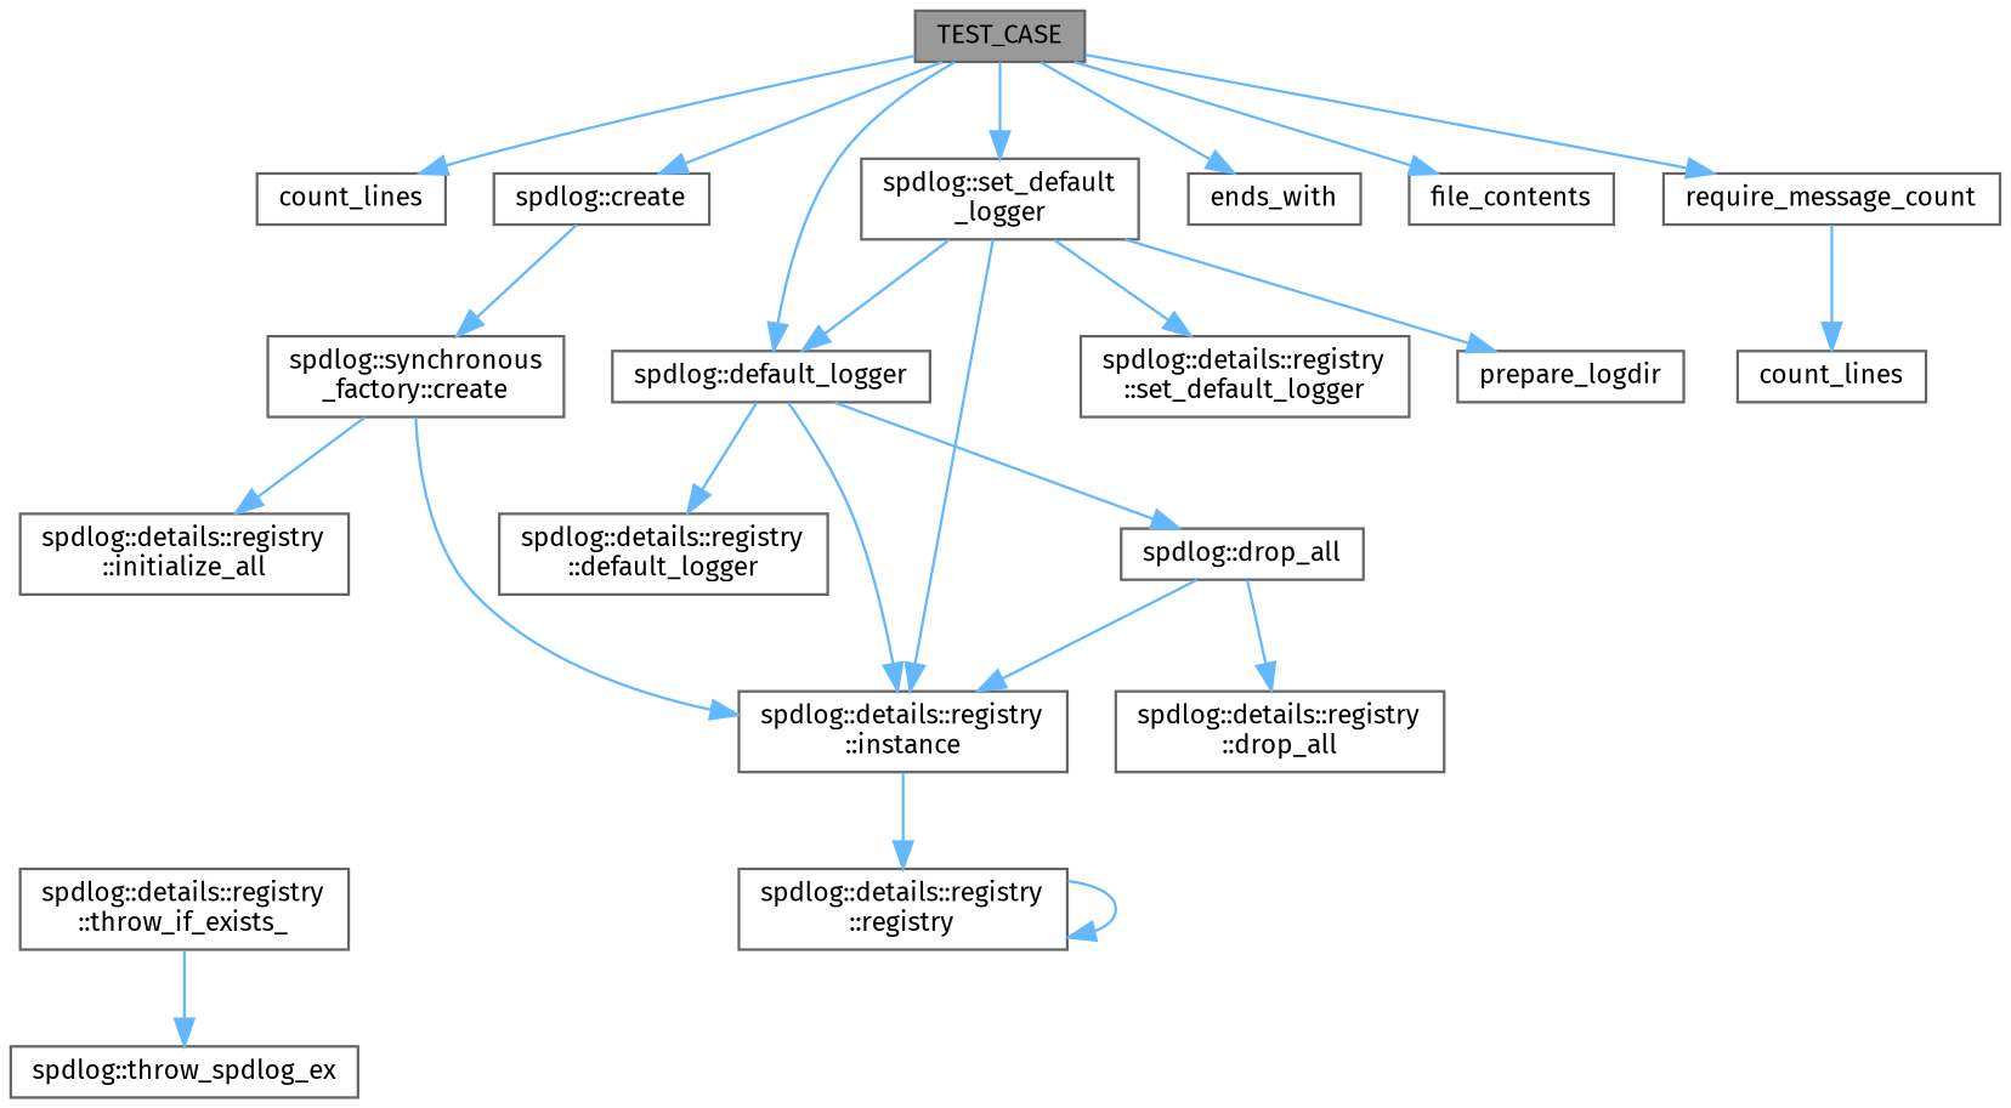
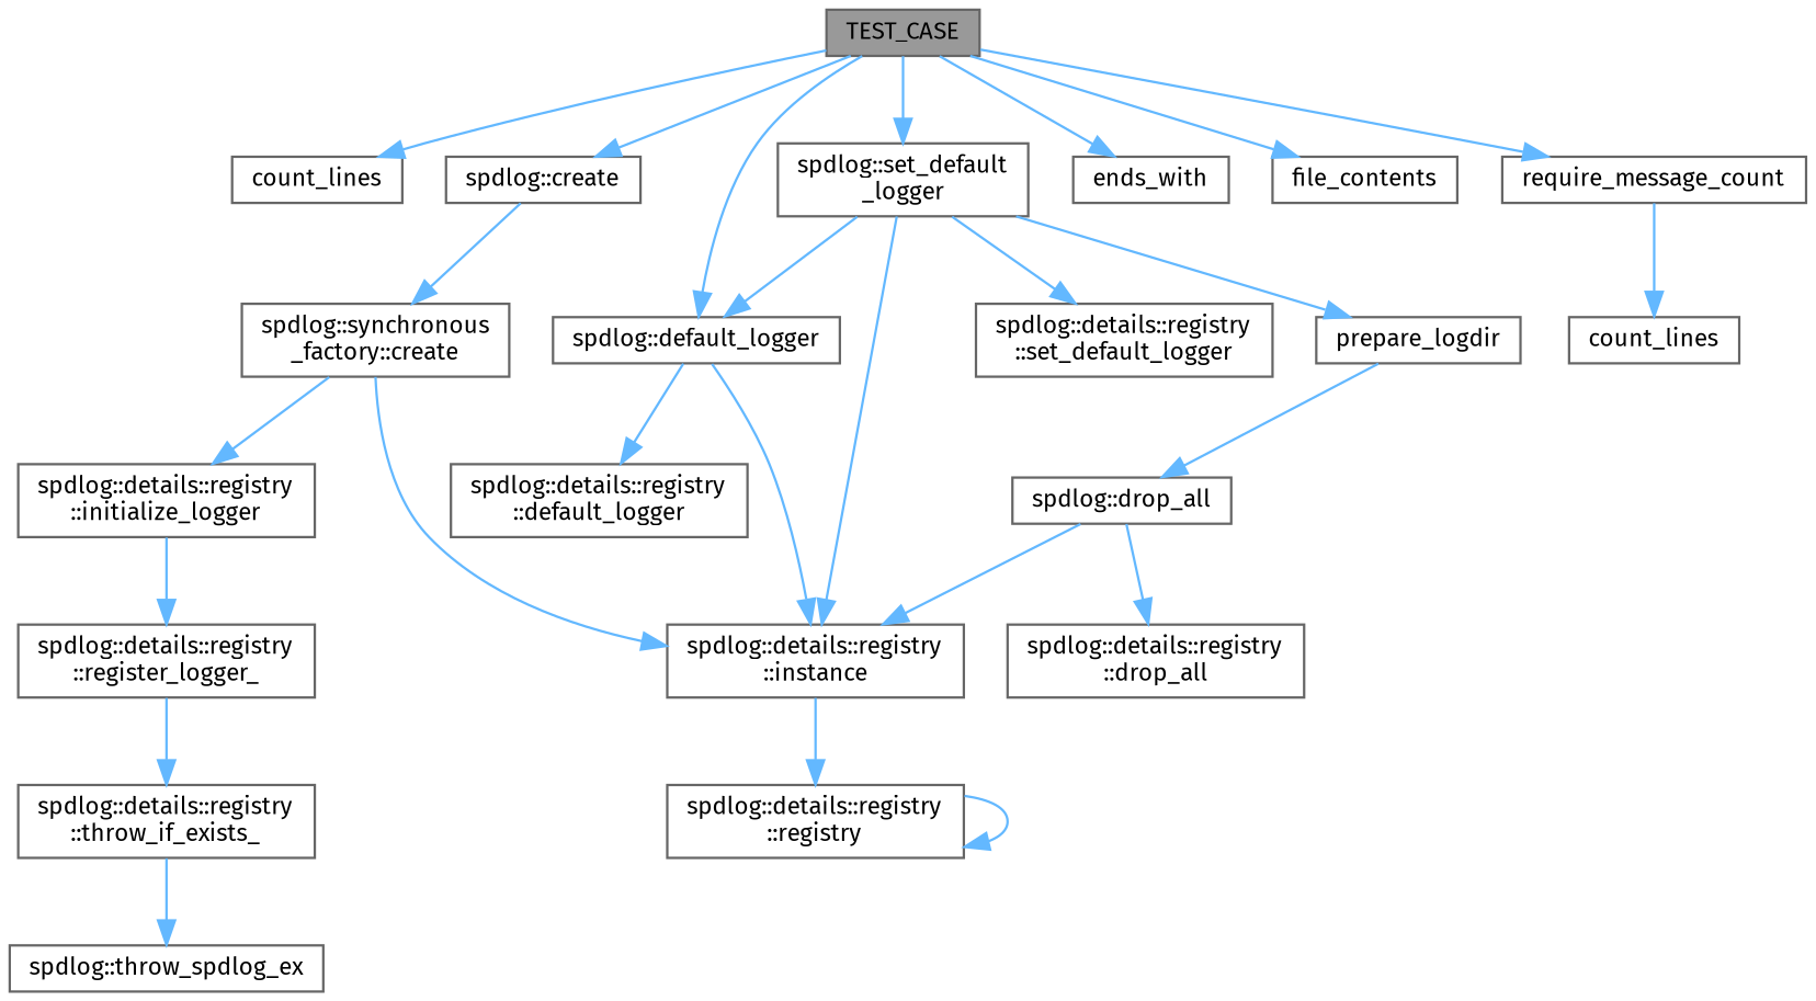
  digraph {
    fontname="Fira Sans"
    rankdir=TB
    node [color=grey40 fillcolor=white fontname="Fira Sans" fontsize=10 shape=box style=filled]
    edge [color=steelblue1 fontname="Fira Sans" fontsize=10 labelfontname=Helvetica labelfontsize=10 style=solid]
    n1 [color=gray40 fillcolor=grey60 fontcolor=black height=0.2 label=TEST_CASE width=0.4]
    n2 [height=0.2 label=count_lines width=0.4]
    n3 [height=0.2 label="spdlog::create" width=0.4]
    n4 [height=0.2 label="spdlog::default_logger" width=0.4]
    n5 [height=0.2 label=ends_with width=0.4]
    n6 [height=0.2 label=file_contents width=0.4]
    n7 [height=0.2 label=require_message_count width=0.4]
    n8 [height=0.2 label="spdlog::set_default\l_logger" width=0.4]
    n9 [height=0.2 label="spdlog::synchronous\l_factory::create" width=0.4]
    n10 [height=0.2 label="spdlog::details::registry\l::instance" width=0.4]
    n11 [height=0.2 label="spdlog::details::registry\l::default_logger" width=0.4]
    n12 [height=0.2 label=prepare_logdir width=0.4]
    n13 [height=0.2 label="spdlog::drop_all" width=0.4]
    n14 [height=0.2 label=count_lines width=0.4]
    n15 [height=0.2 label="spdlog::details::registry\l::set_default_logger" width=0.4]
-   n16 [height=0.2 label="spdlog::details::registry\l::initialize_all" width=0.4]
+   n16 [height=0.2 label="spdlog::details::registry\l::initialize_logger" width=0.4]
+   n17 [height=0.2 label="spdlog::details::registry\l::register_logger_" width=0.4]
    n18 [height=0.2 label="spdlog::details::registry\l::registry" width=0.4]
    n19 [height=0.2 label="spdlog::details::registry\l::throw_if_exists_" width=0.4]
    n20 [height=0.2 label="spdlog::throw_spdlog_ex" width=0.4]
    n21 [height=0.2 label="spdlog::details::registry\l::drop_all" width=0.4]
    n1 -> n2
    n1 -> n3
    n1 -> n4
    n1 -> n5
    n1 -> n6
    n1 -> n7
    n1 -> n8
    n3 -> n9
    n4 -> n10
    n4 -> n11
    n7 -> n14
    n8 -> n4
    n8 -> n10
    n8 -> n12
    n8 -> n15
    n9 -> n10
    n9 -> n16
    n10 -> n18
-   n4 -> n13
+   n12 -> n13
    n13 -> n10
    n13 -> n21
+   n16 -> n17
+   n17 -> n19
    n18 -> n18
    n19 -> n20
  }
